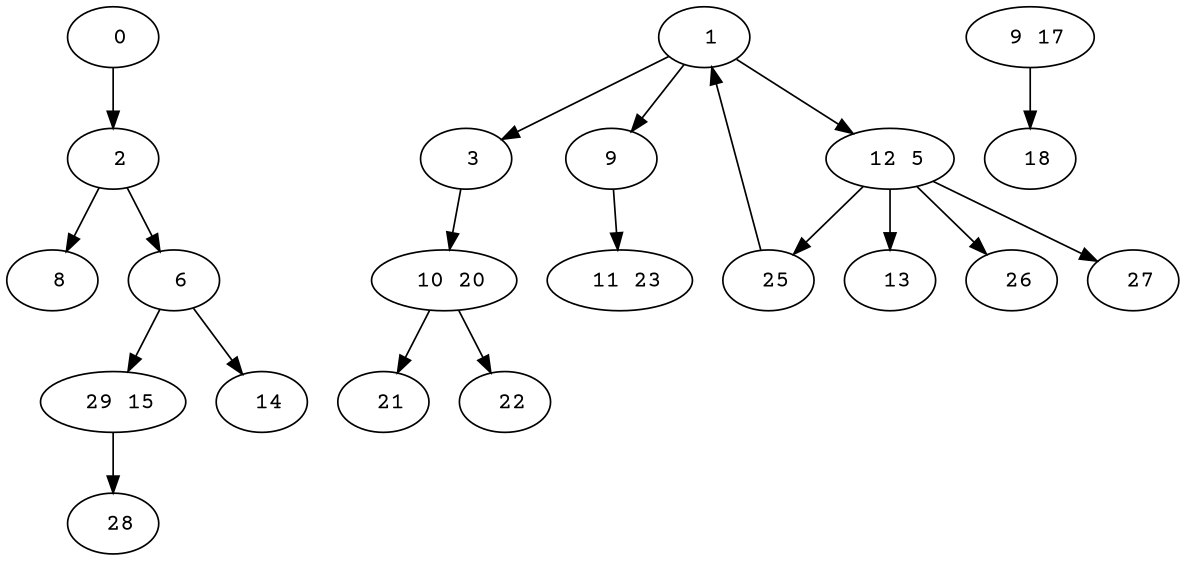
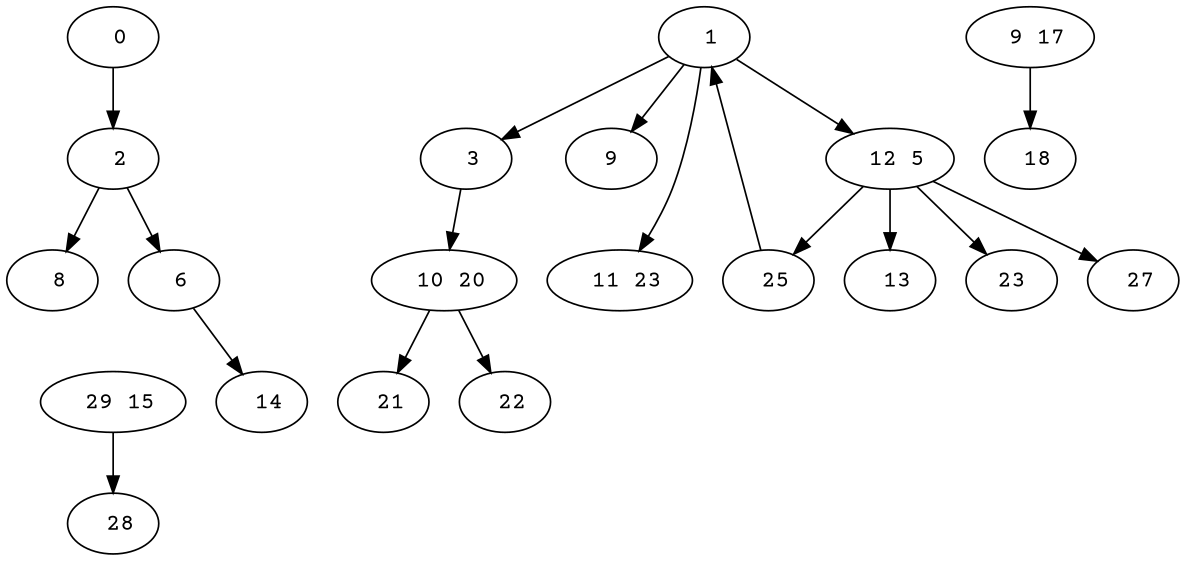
  digraph {
    fontname="Courier Prime"
    node [fontname="Courier Prime"]
    edge [fontname="Courier Prime"]
    " 0"
    " 2"
    " 1"
    " 3"
    n5 [label=9]
    " 12 5"
    " 8"
    " 6"
    " 10 20"
    " 11 23"
    " 13"
    " 25"
-   " 26"
+   " 26" [label=23]
    " 27"
    " 29 15"
    " 14"
    " 21"
    " 22"
    " 9 17"
    " 18"
    " 28"
    " 0" -> " 2"
    " 2" -> " 8"
    " 2" -> " 6"
    " 1" -> " 3"
    " 1" -> n5
    " 1" -> " 12 5"
    " 3" -> " 10 20"
-   n5 -> " 11 23"
+   " 1" -> " 11 23"
    " 12 5" -> " 13"
    " 12 5" -> " 25"
    " 12 5" -> " 26"
    " 12 5" -> " 27"
-   " 6" -> " 29 15"
    " 6" -> " 14"
    " 10 20" -> " 21"
    " 10 20" -> " 22"
    " 25" -> " 1"
    " 29 15" -> " 28"
    " 9 17" -> " 18"
  }
